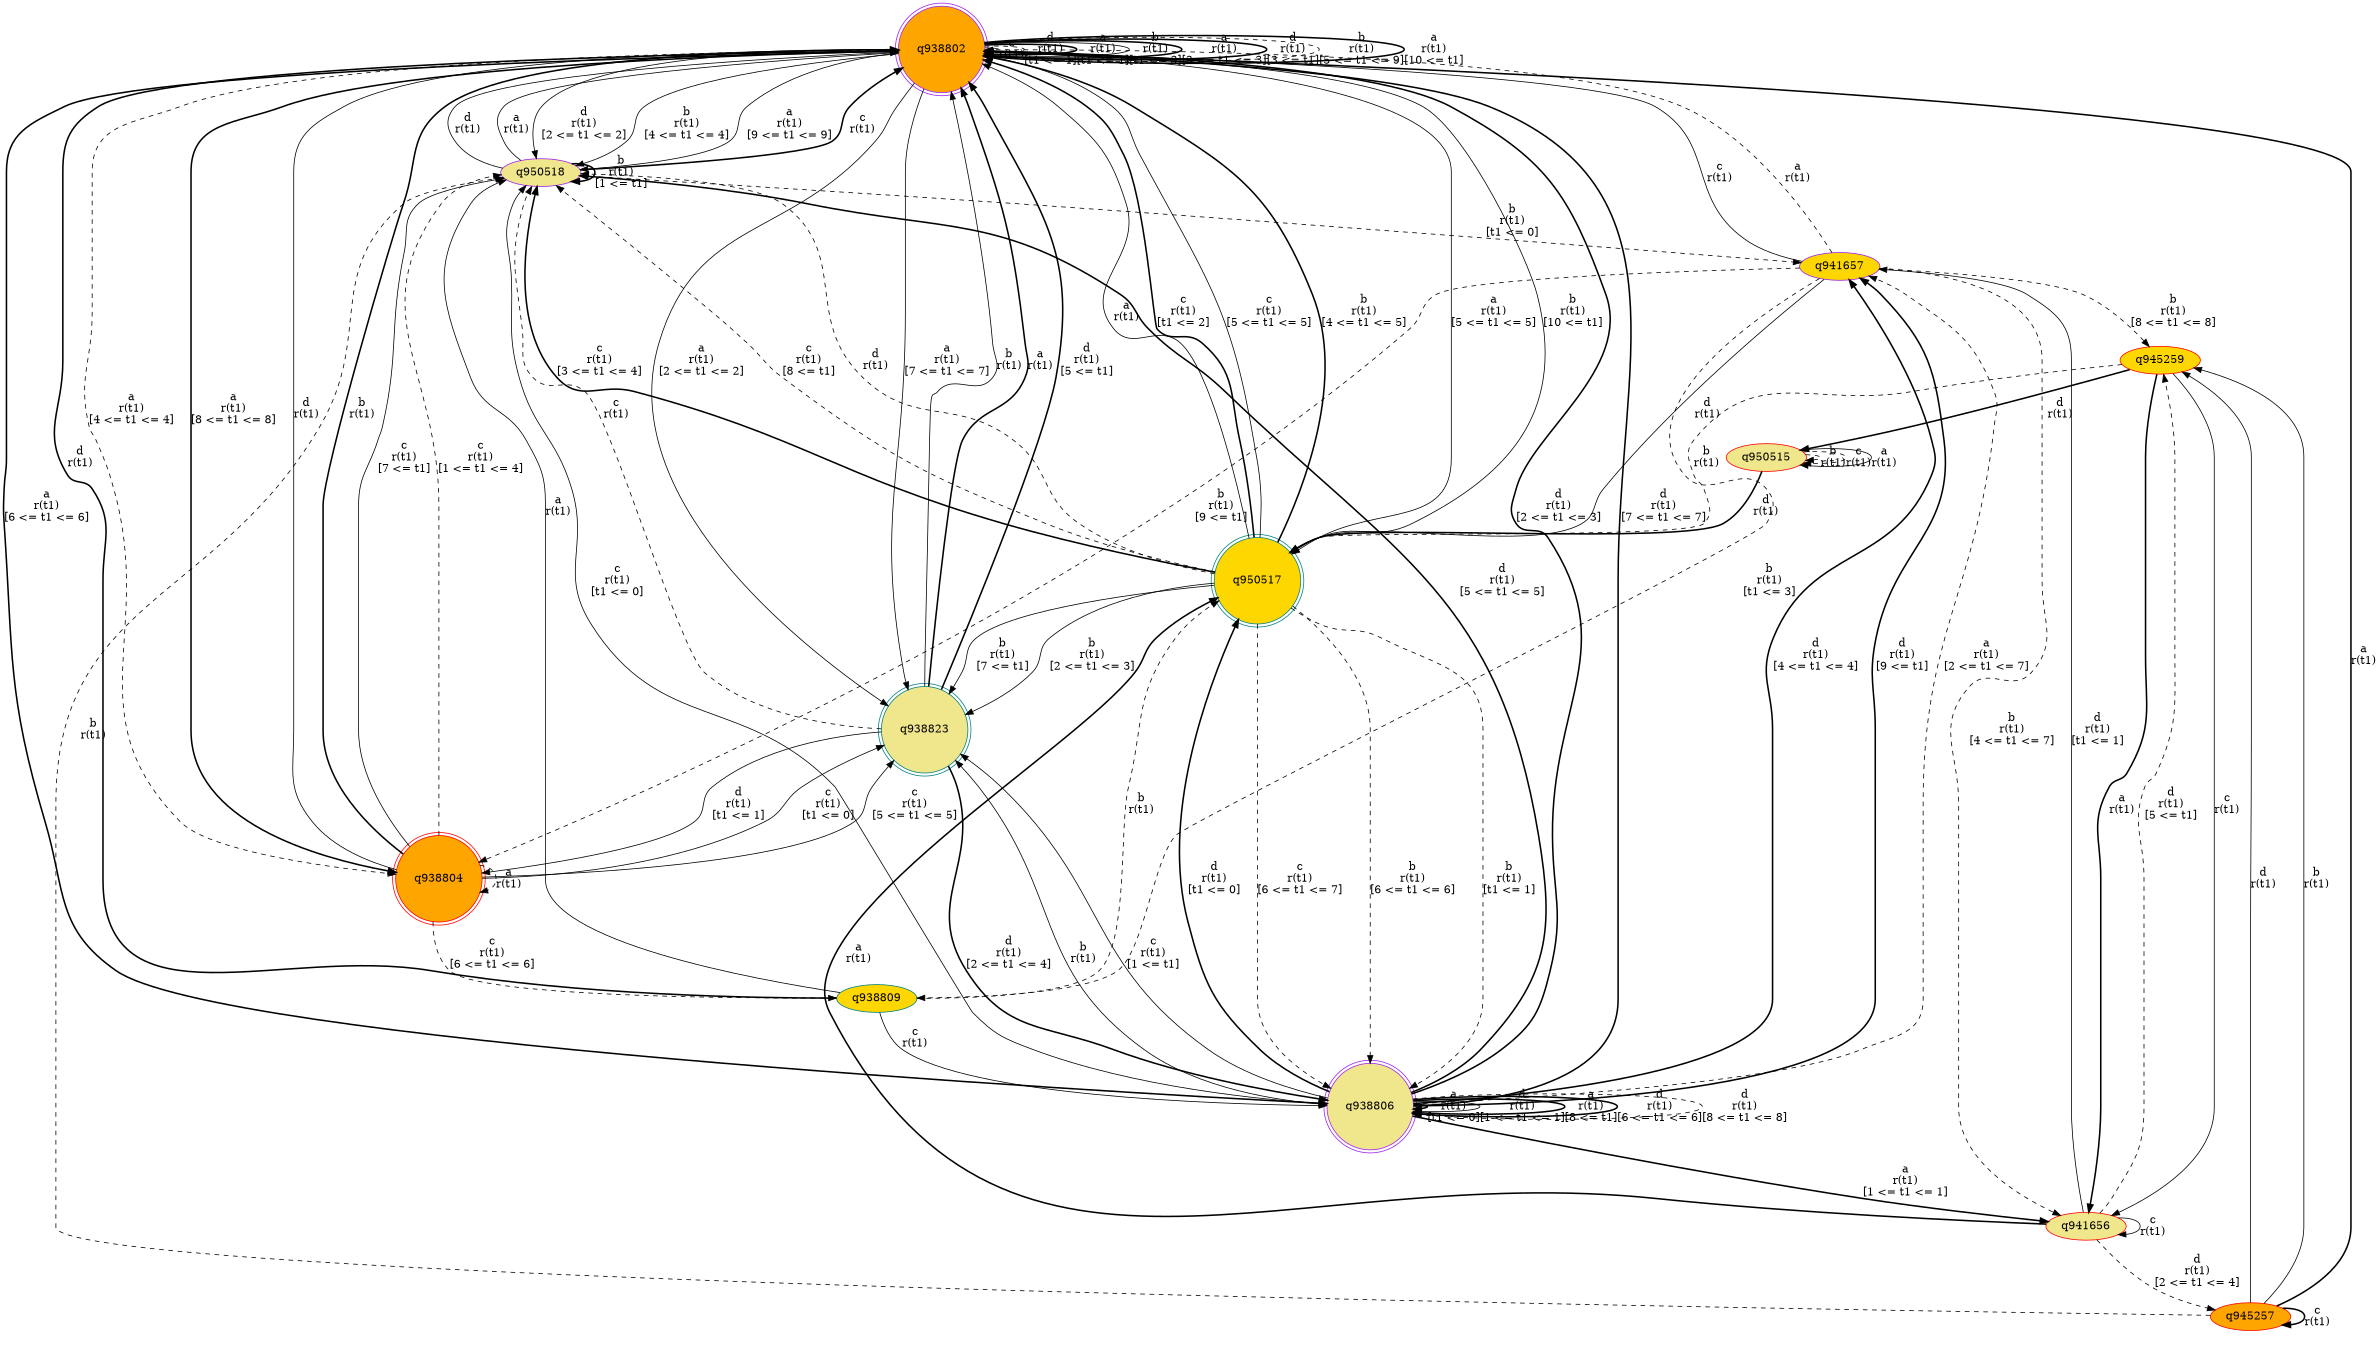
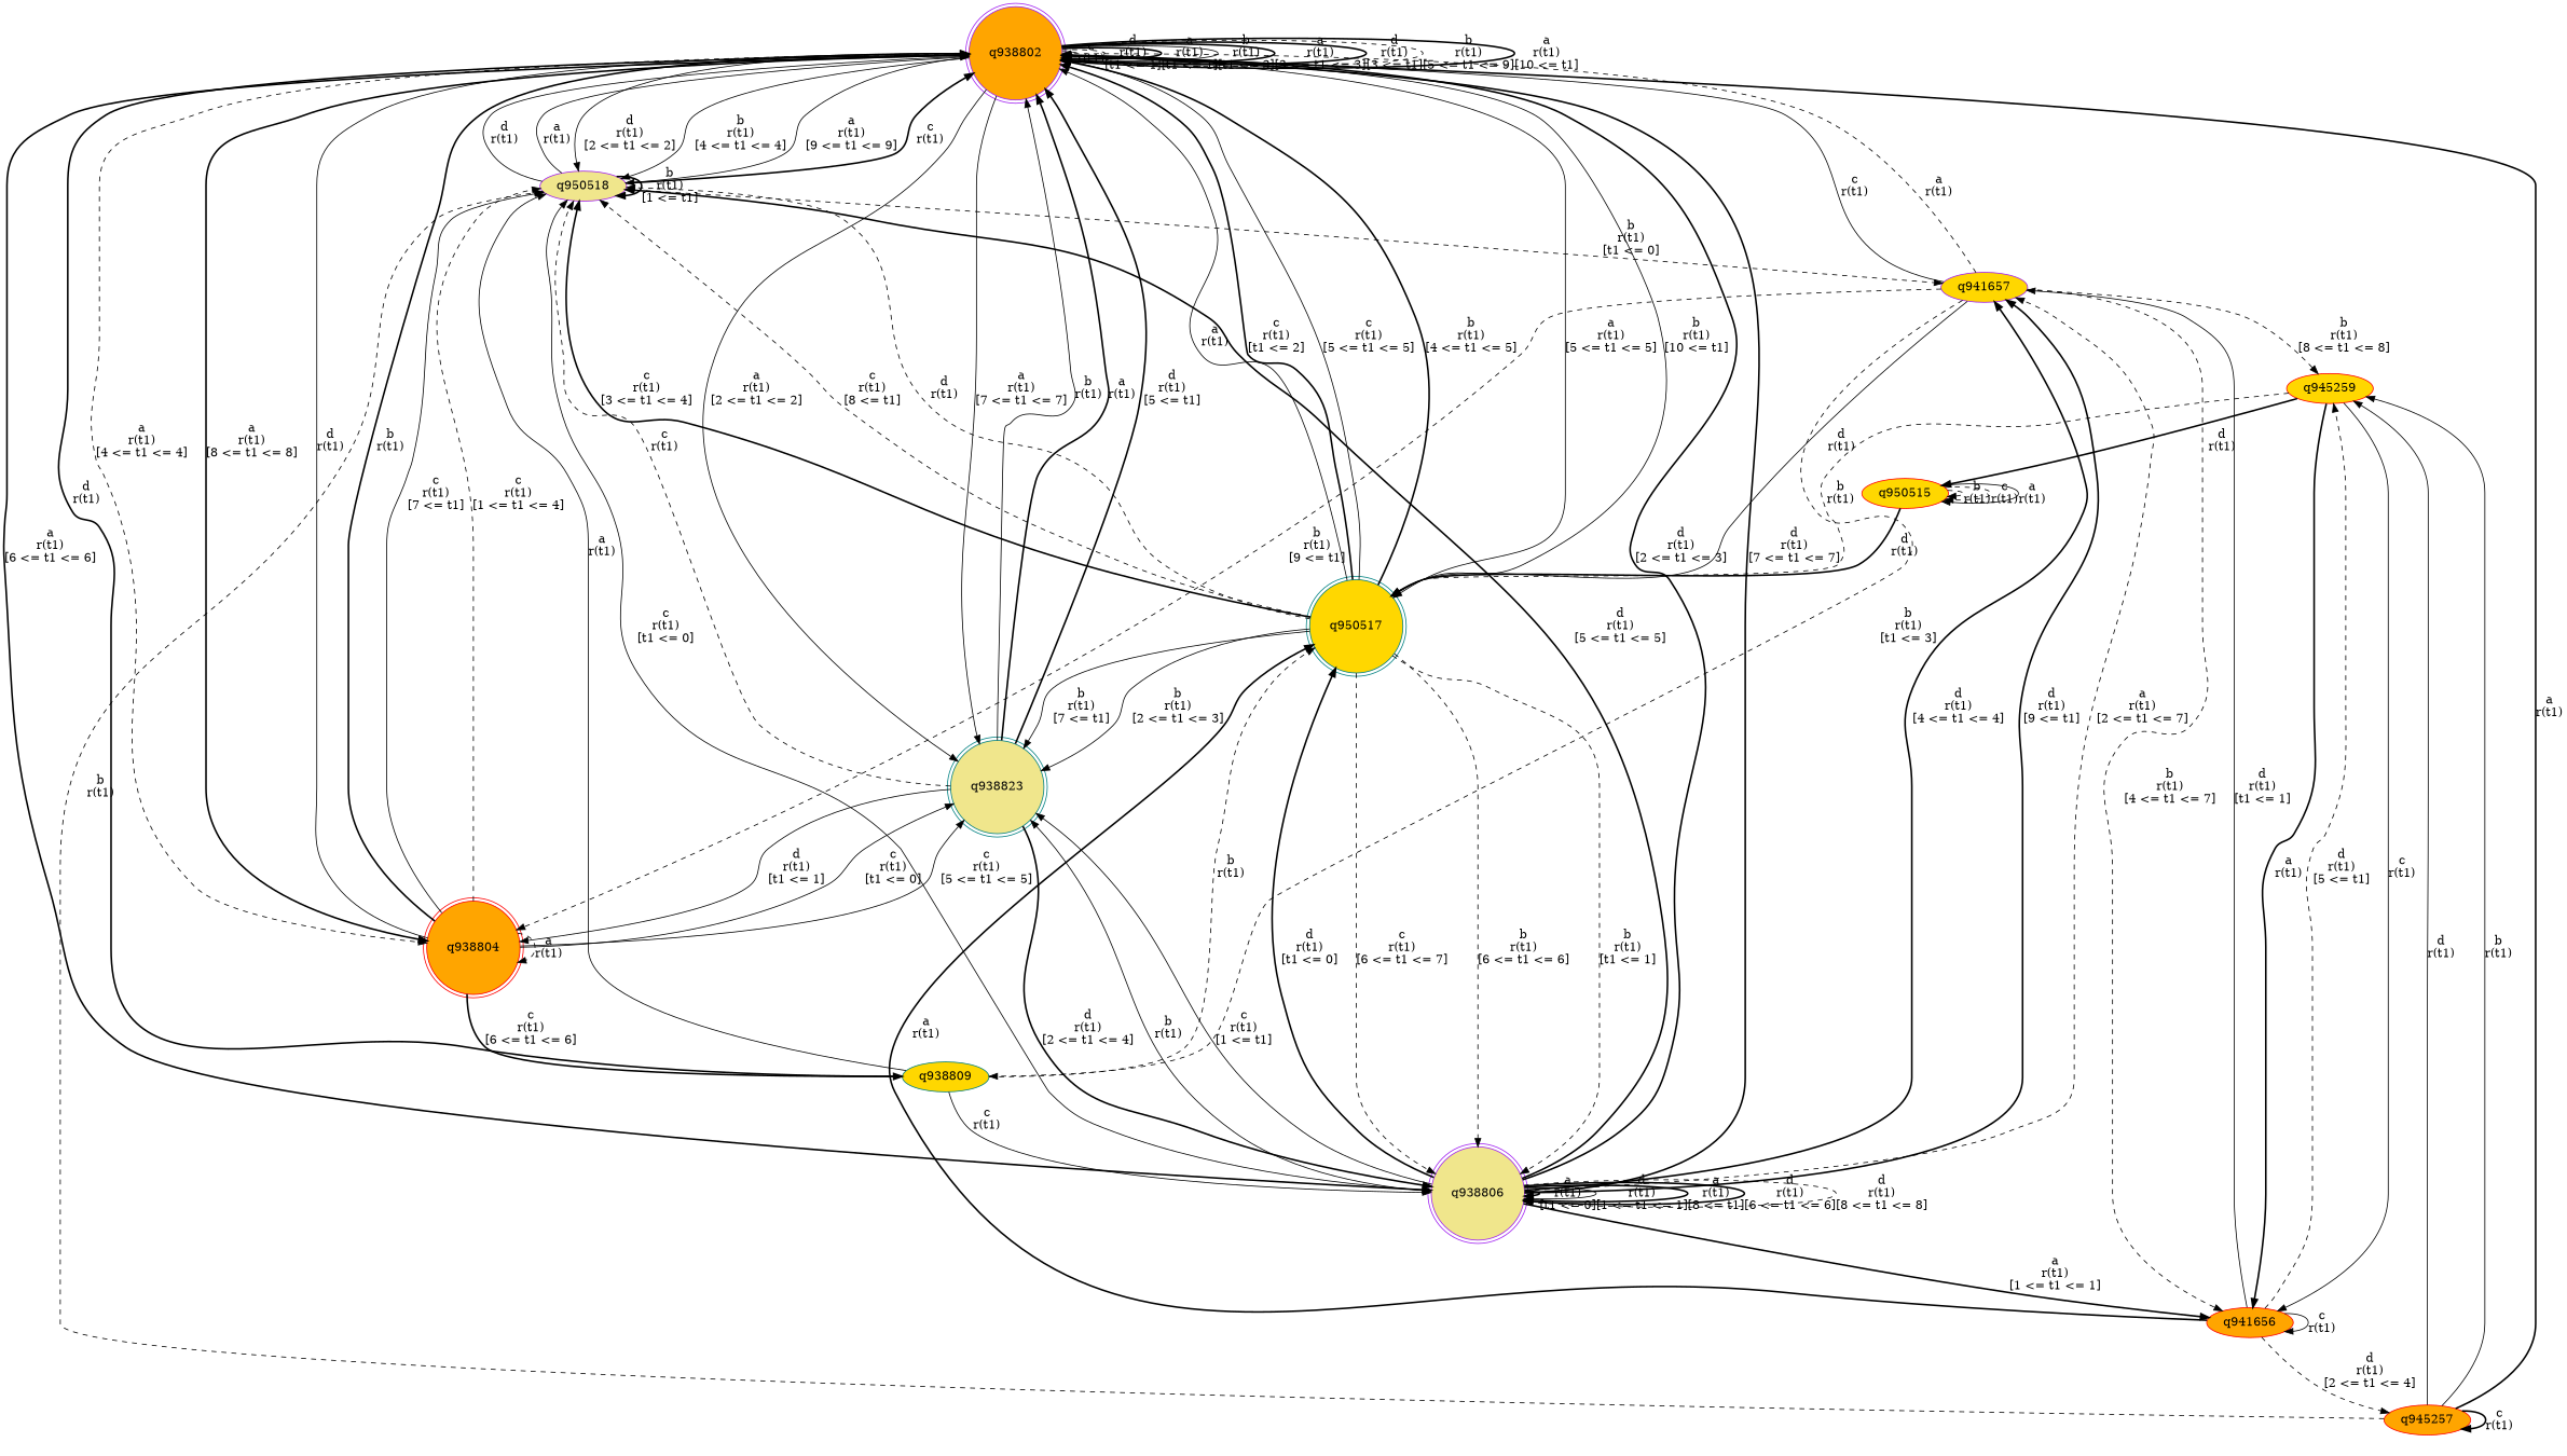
  digraph {
    node [color=red fillcolor=gold style=filled]
    edge [style=solid]
    n1 [color=purple fillcolor=orange label=q938802 shape=doublecircle]
    n2 [color=purple fillcolor=khaki label=q950518]
    n3 [color=teal label=q950517 shape=doublecircle]
    n4 [color=purple fillcolor=khaki label=q938806 shape=doublecircle]
    n5 [color=teal fillcolor=khaki label=q938823 shape=doublecircle]
    n6 [fillcolor=orange label=q938804 shape=doublecircle]
    n7 [color=purple label=q941657]
-   n8 [fillcolor=khaki label=q941656]
+   n8 [fillcolor=orange label=q941656]
    n9 [color=teal label=q938809]
    n10 [label=q945259]
    n11 [fillcolor=orange label=q945257]
-   n12 [fillcolor=khaki label=q950515]
+   n12 [label=q950515]
    n1 -> n1 [label="c\nr(t1)\n" style=dashed]
    n1 -> n1 [label="d\nr(t1)\n[t1 <= 1]" style=dashed]
    n1 -> n1 [label="a\nr(t1)\n[t1 <= 1]" style=bold]
    n1 -> n1 [label="b\nr(t1)\n[t1 <= 3]"]
    n1 -> n1 [label="a\nr(t1)\n[3 <= t1 <= 3]" style=bold]
    n1 -> n1 [label="d\nr(t1)\n[3 <= t1]" style=bold]
    n1 -> n1 [label="b\nr(t1)\n[5 <= t1 <= 9]" style=dashed]
    n1 -> n1 [label="a\nr(t1)\n[10 <= t1]" style=bold]
    n1 -> n2 [label="d\nr(t1)\n[2 <= t1 <= 2]"]
    n1 -> n2 [label="b\nr(t1)\n[4 <= t1 <= 4]"]
    n1 -> n2 [label="a\nr(t1)\n[9 <= t1 <= 9]"]
    n1 -> n3 [label="a\nr(t1)\n[5 <= t1 <= 5]"]
    n1 -> n3 [label="b\nr(t1)\n[10 <= t1]"]
    n1 -> n4 [label="a\nr(t1)\n[6 <= t1 <= 6]" style=bold]
    n1 -> n5 [label="a\nr(t1)\n[2 <= t1 <= 2]"]
    n1 -> n5 [label="a\nr(t1)\n[7 <= t1 <= 7]"]
    n1 -> n6 [label="a\nr(t1)\n[4 <= t1 <= 4]" style=dashed]
    n1 -> n6 [label="a\nr(t1)\n[8 <= t1 <= 8]" style=bold]
    n2 -> n1 [label="c\nr(t1)\n" style=bold]
    n2 -> n1 [label="d\nr(t1)\n"]
    n2 -> n1 [label="a\nr(t1)\n"]
    n2 -> n2 [label="b\nr(t1)\n[1 <= t1]" style=bold]
    n2 -> n7 [label="b\nr(t1)\n[t1 <= 0]" style=dashed]
    n3 -> n1 [label="a\nr(t1)\n"]
    n3 -> n1 [label="c\nr(t1)\n[t1 <= 2]" style=bold]
    n3 -> n1 [label="c\nr(t1)\n[5 <= t1 <= 5]"]
    n3 -> n1 [label="b\nr(t1)\n[4 <= t1 <= 5]" style=bold]
    n3 -> n2 [label="d\nr(t1)\n" style=dashed]
    n3 -> n2 [label="c\nr(t1)\n[3 <= t1 <= 4]" style=bold]
    n3 -> n2 [label="c\nr(t1)\n[8 <= t1]" style=dashed]
    n3 -> n4 [label="b\nr(t1)\n[t1 <= 1]" style=dashed]
    n3 -> n4 [label="c\nr(t1)\n[6 <= t1 <= 7]" style=dashed]
    n3 -> n4 [label="b\nr(t1)\n[6 <= t1 <= 6]" style=dashed]
    n3 -> n5 [label="b\nr(t1)\n[2 <= t1 <= 3]"]
    n3 -> n5 [label="b\nr(t1)\n[7 <= t1]"]
    n4 -> n1 [label="d\nr(t1)\n[2 <= t1 <= 3]" style=bold]
    n4 -> n1 [label="d\nr(t1)\n[7 <= t1 <= 7]" style=bold]
    n4 -> n2 [label="c\nr(t1)\n[t1 <= 0]"]
    n4 -> n2 [label="d\nr(t1)\n[5 <= t1 <= 5]" style=bold]
    n4 -> n3 [label="d\nr(t1)\n[t1 <= 0]" style=bold]
    n4 -> n4 [label="a\nr(t1)\n[t1 <= 0]" style=bold]
    n4 -> n4 [label="d\nr(t1)\n[1 <= t1 <= 1]"]
    n4 -> n4 [label="a\nr(t1)\n[8 <= t1]" style=bold]
    n4 -> n4 [label="d\nr(t1)\n[6 <= t1 <= 6]" style=bold]
    n4 -> n4 [label="d\nr(t1)\n[8 <= t1 <= 8]" style=dashed]
    n4 -> n5 [label="b\nr(t1)\n"]
    n4 -> n5 [label="c\nr(t1)\n[1 <= t1]"]
    n4 -> n7 [label="d\nr(t1)\n[4 <= t1 <= 4]" style=bold]
    n4 -> n7 [label="d\nr(t1)\n[9 <= t1]" style=bold]
    n4 -> n7 [label="a\nr(t1)\n[2 <= t1 <= 7]" style=dashed]
    n4 -> n8 [label="a\nr(t1)\n[1 <= t1 <= 1]" style=bold]
    n5 -> n1 [label="b\nr(t1)\n"]
    n5 -> n1 [label="a\nr(t1)\n" style=bold]
    n5 -> n1 [label="d\nr(t1)\n[5 <= t1]" style=bold]
    n5 -> n2 [label="c\nr(t1)\n" style=dashed]
    n5 -> n4 [label="d\nr(t1)\n[2 <= t1 <= 4]" style=bold]
    n5 -> n6 [label="d\nr(t1)\n[t1 <= 1]"]
    n6 -> n1 [label="d\nr(t1)\n"]
    n6 -> n1 [label="b\nr(t1)\n" style=bold]
    n6 -> n2 [label="c\nr(t1)\n[1 <= t1 <= 4]" style=dashed]
    n6 -> n2 [label="c\nr(t1)\n[7 <= t1]"]
    n6 -> n5 [label="c\nr(t1)\n[t1 <= 0]"]
    n6 -> n5 [label="c\nr(t1)\n[5 <= t1 <= 5]"]
    n6 -> n6 [label="a\nr(t1)\n" style=dashed]
-   n6 -> n9 [label="c\nr(t1)\n[6 <= t1 <= 6]" style=dashed]
+   n6 -> n9 [label="c\nr(t1)\n[6 <= t1 <= 6]" style=bold]
    n7 -> n1 [label="c\nr(t1)\n"]
    n7 -> n1 [label="a\nr(t1)\n" style=dashed]
    n7 -> n3 [label="d\nr(t1)\n"]
    n7 -> n6 [label="b\nr(t1)\n[9 <= t1]" style=dashed]
    n7 -> n8 [label="b\nr(t1)\n[4 <= t1 <= 7]" style=dashed]
    n7 -> n9 [label="b\nr(t1)\n[t1 <= 3]" style=dashed]
    n7 -> n10 [label="b\nr(t1)\n[8 <= t1 <= 8]" style=dashed]
    n8 -> n3 [label="a\nr(t1)\n" style=bold]
    n8 -> n7 [label="d\nr(t1)\n[t1 <= 1]"]
    n8 -> n8 [label="c\nr(t1)\n"]
    n8 -> n10 [label="d\nr(t1)\n[5 <= t1]" style=dashed]
    n8 -> n11 [label="d\nr(t1)\n[2 <= t1 <= 4]" style=dashed]
    n9 -> n1 [label="d\nr(t1)\n" style=bold]
    n9 -> n2 [label="a\nr(t1)\n"]
    n9 -> n3 [label="b\nr(t1)\n" style=dashed]
    n9 -> n4 [label="c\nr(t1)\n"]
    n10 -> n3 [label="b\nr(t1)\n" style=dashed]
    n10 -> n8 [label="a\nr(t1)\n" style=bold]
    n10 -> n8 [label="c\nr(t1)\n"]
    n10 -> n12 [label="d\nr(t1)\n" style=bold]
    n11 -> n1 [label="a\nr(t1)\n" style=bold]
    n11 -> n2 [label="b\nr(t1)\n" style=dashed]
    n11 -> n10 [label="d\nr(t1)\n"]
    n11 -> n10 [label="b\nr(t1)\n"]
    n11 -> n11 [label="c\nr(t1)\n" style=bold]
    n12 -> n3 [label="d\nr(t1)\n" style=bold]
    n12 -> n12 [label="b\nr(t1)\n" style=dashed]
    n12 -> n12 [label="c\nr(t1)\n" style=dashed]
    n12 -> n12 [label="a\nr(t1)\n"]
  }
